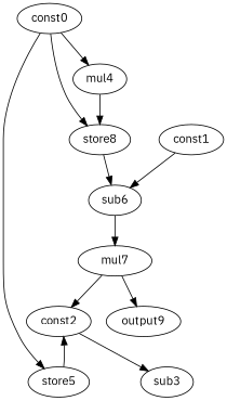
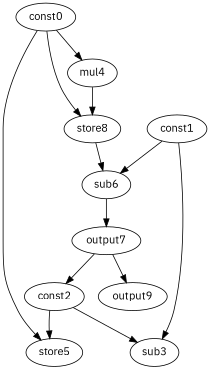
  digraph {
    fontname="IBM Plex Sans"
    node [fontname="IBM Plex Sans" opcode=mul]
    edge [fontname="IBM Plex Sans" operand=0]
    mul4
    const0 [opcode=const]
    n3 [label=store8]
    store5 [opcode=store]
    sub6 [opcode=sub]
    sub3 [opcode=sub]
    const1 [opcode=const]
-   mul7
+   mul7 [label=output7]
    const2 [opcode=const]
    output9 [opcode=output]
    mul4 -> n3 [operand=1]
    const0 -> mul4
    const0 -> n3
    const0 -> store5
    n3 -> sub6
    sub6 -> mul7 [operand=1]
    const1 -> sub6 [operand=1]
+   const1 -> sub3
    mul7 -> const2
    mul7 -> output9
-   store5 -> const2 [operand=1]
+   const2 -> store5 [operand=1]
    const2 -> sub3 [operand=1]
  }
